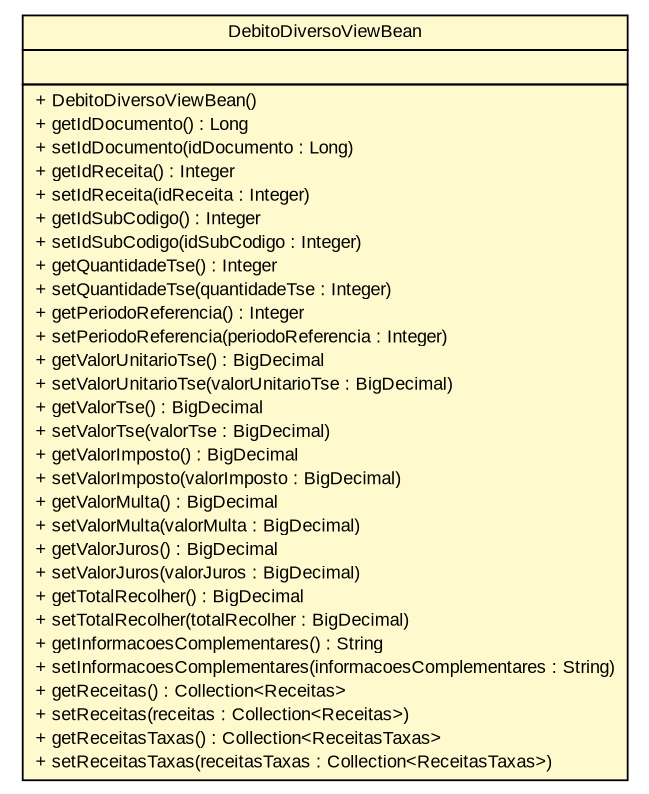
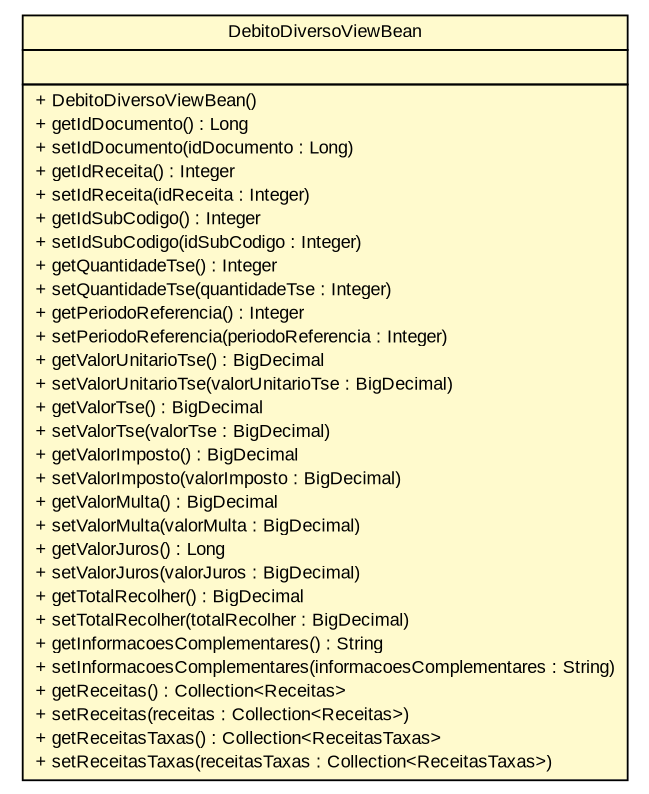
  digraph {
    nodesep=0.25
    ranksep=0.5
    rankdir=LR
-   n1 [fontcolor=black fontname=arial fontsize=10.0 label=<<table title="br.gov.to.sefaz.arr.parametros.managedbean.viewbean.dare.DebitoDiversoViewBean" border="0" cellborder="1" cellspacing="0" cellpadding="2" port="p" bgcolor="lemonChiffon" href="./DebitoDiversoViewBean.html"> 		<tr><td><table border="0" cellspacing="0" cellpadding="1"> <tr><td align="center" balign="center"> DebitoDiversoViewBean </td></tr> 		</table></td></tr> 		<tr><td><table border="0" cellspacing="0" cellpadding="1"> <tr><td align="left" balign="left">  </td></tr> 		</table></td></tr> 		<tr><td><table border="0" cellspacing="0" cellpadding="1"> <tr><td align="left" balign="left"> + DebitoDiversoViewBean() </td></tr> <tr><td align="left" balign="left"> + getIdDocumento() : Long </td></tr> <tr><td align="left" balign="left"> + setIdDocumento(idDocumento : Long) </td></tr> <tr><td align="left" balign="left"> + getIdReceita() : Integer </td></tr> <tr><td align="left" balign="left"> + setIdReceita(idReceita : Integer) </td></tr> <tr><td align="left" balign="left"> + getIdSubCodigo() : Integer </td></tr> <tr><td align="left" balign="left"> + setIdSubCodigo(idSubCodigo : Integer) </td></tr> <tr><td align="left" balign="left"> + getQuantidadeTse() : Integer </td></tr> <tr><td align="left" balign="left"> + setQuantidadeTse(quantidadeTse : Integer) </td></tr> <tr><td align="left" balign="left"> + getPeriodoReferencia() : Integer </td></tr> <tr><td align="left" balign="left"> + setPeriodoReferencia(periodoReferencia : Integer) </td></tr> <tr><td align="left" balign="left"> + getValorUnitarioTse() : BigDecimal </td></tr> <tr><td align="left" balign="left"> + setValorUnitarioTse(valorUnitarioTse : BigDecimal) </td></tr> <tr><td align="left" balign="left"> + getValorTse() : BigDecimal </td></tr> <tr><td align="left" balign="left"> + setValorTse(valorTse : BigDecimal) </td></tr> <tr><td align="left" balign="left"> + getValorImposto() : BigDecimal </td></tr> <tr><td align="left" balign="left"> + setValorImposto(valorImposto : BigDecimal) </td></tr> <tr><td align="left" balign="left"> + getValorMulta() : BigDecimal </td></tr> <tr><td align="left" balign="left"> + setValorMulta(valorMulta : BigDecimal) </td></tr> <tr><td align="left" balign="left"> + getValorJuros() : BigDecimal </td></tr> <tr><td align="left" balign="left"> + setValorJuros(valorJuros : BigDecimal) </td></tr> <tr><td align="left" balign="left"> + getTotalRecolher() : BigDecimal </td></tr> <tr><td align="left" balign="left"> + setTotalRecolher(totalRecolher : BigDecimal) </td></tr> <tr><td align="left" balign="left"> + getInformacoesComplementares() : String </td></tr> <tr><td align="left" balign="left"> + setInformacoesComplementares(informacoesComplementares : String) </td></tr> <tr><td align="left" balign="left"> + getReceitas() : Collection&lt;Receitas&gt; </td></tr> <tr><td align="left" balign="left"> + setReceitas(receitas : Collection&lt;Receitas&gt;) </td></tr> <tr><td align="left" balign="left"> + getReceitasTaxas() : Collection&lt;ReceitasTaxas&gt; </td></tr> <tr><td align="left" balign="left"> + setReceitasTaxas(receitasTaxas : Collection&lt;ReceitasTaxas&gt;) </td></tr> 		</table></td></tr> 		</table>> shape=plaintext]
+   n1 [fontcolor=black fontname=arial fontsize=10.0 label=<<table title="br.gov.to.sefaz.arr.parametros.managedbean.viewbean.dare.DebitoDiversoViewBean" border="0" cellborder="1" cellspacing="0" cellpadding="2" port="p" bgcolor="lemonChiffon" href="./DebitoDiversoViewBean.html"> 		<tr><td><table border="0" cellspacing="0" cellpadding="1"> <tr><td align="center" balign="center"> DebitoDiversoViewBean </td></tr> 		</table></td></tr> 		<tr><td><table border="0" cellspacing="0" cellpadding="1"> <tr><td align="left" balign="left">  </td></tr> 		</table></td></tr> 		<tr><td><table border="0" cellspacing="0" cellpadding="1"> <tr><td align="left" balign="left"> + DebitoDiversoViewBean() </td></tr> <tr><td align="left" balign="left"> + getIdDocumento() : Long </td></tr> <tr><td align="left" balign="left"> + setIdDocumento(idDocumento : Long) </td></tr> <tr><td align="left" balign="left"> + getIdReceita() : Integer </td></tr> <tr><td align="left" balign="left"> + setIdReceita(idReceita : Integer) </td></tr> <tr><td align="left" balign="left"> + getIdSubCodigo() : Integer </td></tr> <tr><td align="left" balign="left"> + setIdSubCodigo(idSubCodigo : Integer) </td></tr> <tr><td align="left" balign="left"> + getQuantidadeTse() : Integer </td></tr> <tr><td align="left" balign="left"> + setQuantidadeTse(quantidadeTse : Integer) </td></tr> <tr><td align="left" balign="left"> + getPeriodoReferencia() : Integer </td></tr> <tr><td align="left" balign="left"> + setPeriodoReferencia(periodoReferencia : Integer) </td></tr> <tr><td align="left" balign="left"> + getValorUnitarioTse() : BigDecimal </td></tr> <tr><td align="left" balign="left"> + setValorUnitarioTse(valorUnitarioTse : BigDecimal) </td></tr> <tr><td align="left" balign="left"> + getValorTse() : BigDecimal </td></tr> <tr><td align="left" balign="left"> + setValorTse(valorTse : BigDecimal) </td></tr> <tr><td align="left" balign="left"> + getValorImposto() : BigDecimal </td></tr> <tr><td align="left" balign="left"> + setValorImposto(valorImposto : BigDecimal) </td></tr> <tr><td align="left" balign="left"> + getValorMulta() : BigDecimal </td></tr> <tr><td align="left" balign="left"> + setValorMulta(valorMulta : BigDecimal) </td></tr> <tr><td align="left" balign="left"> + getValorJuros() : Long </td></tr> <tr><td align="left" balign="left"> + setValorJuros(valorJuros : BigDecimal) </td></tr> <tr><td align="left" balign="left"> + getTotalRecolher() : BigDecimal </td></tr> <tr><td align="left" balign="left"> + setTotalRecolher(totalRecolher : BigDecimal) </td></tr> <tr><td align="left" balign="left"> + getInformacoesComplementares() : String </td></tr> <tr><td align="left" balign="left"> + setInformacoesComplementares(informacoesComplementares : String) </td></tr> <tr><td align="left" balign="left"> + getReceitas() : Collection&lt;Receitas&gt; </td></tr> <tr><td align="left" balign="left"> + setReceitas(receitas : Collection&lt;Receitas&gt;) </td></tr> <tr><td align="left" balign="left"> + getReceitasTaxas() : Collection&lt;ReceitasTaxas&gt; </td></tr> <tr><td align="left" balign="left"> + setReceitasTaxas(receitasTaxas : Collection&lt;ReceitasTaxas&gt;) </td></tr> 		</table></td></tr> 		</table>> shape=plaintext]
  }
